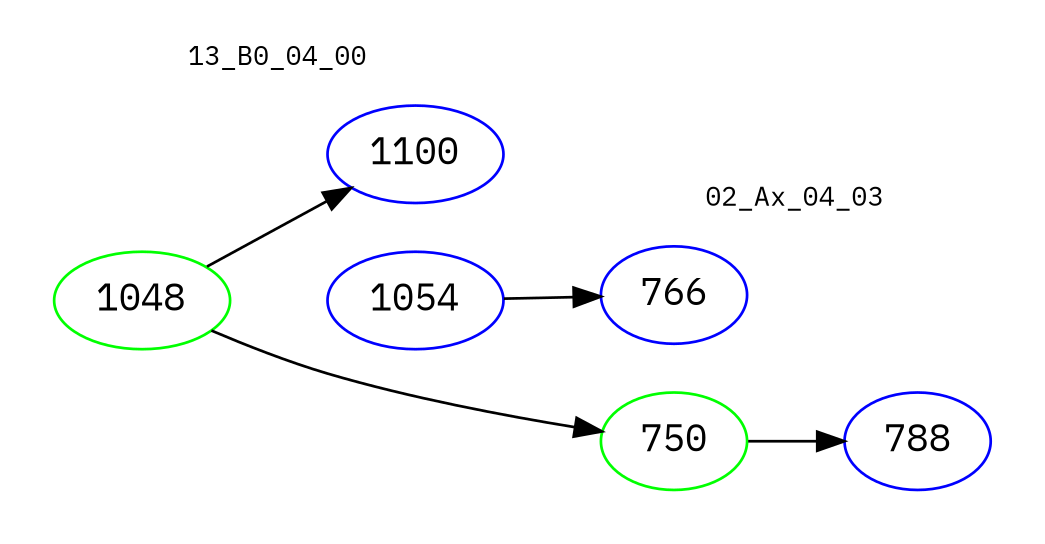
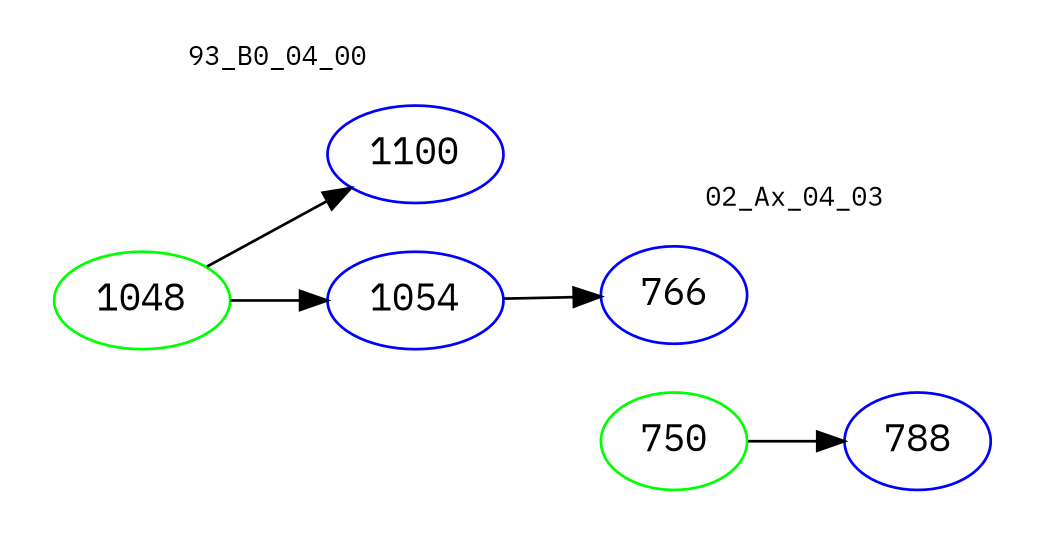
  digraph {
    fontname="IBM Plex Mono"
    rankdir=LR
    node [color=blue fontname="IBM Plex Mono"]
    edge [color=black fontname="IBM Plex Mono"]
    n1 [color=green label=750]
    n2 [label=788]
    n3 [label=766]
    n4 [color=green label=1048]
    n5 [label=1054]
    n6 [label=1100]
    subgraph cluster_1 {
      color=white
      fontsize=10
      label="02_Ax_04_03"
      n1
      n2
      n3
    }
    subgraph cluster_2 {
      color=white
      fontsize=10
-     label="13_B0_04_00"
+     label="93_B0_04_00"
      n4
      n5
      n6
    }
    n1 -> n2
-   n4 -> n1
+   n4 -> n5
    n4 -> n6
    n5 -> n3
  }
